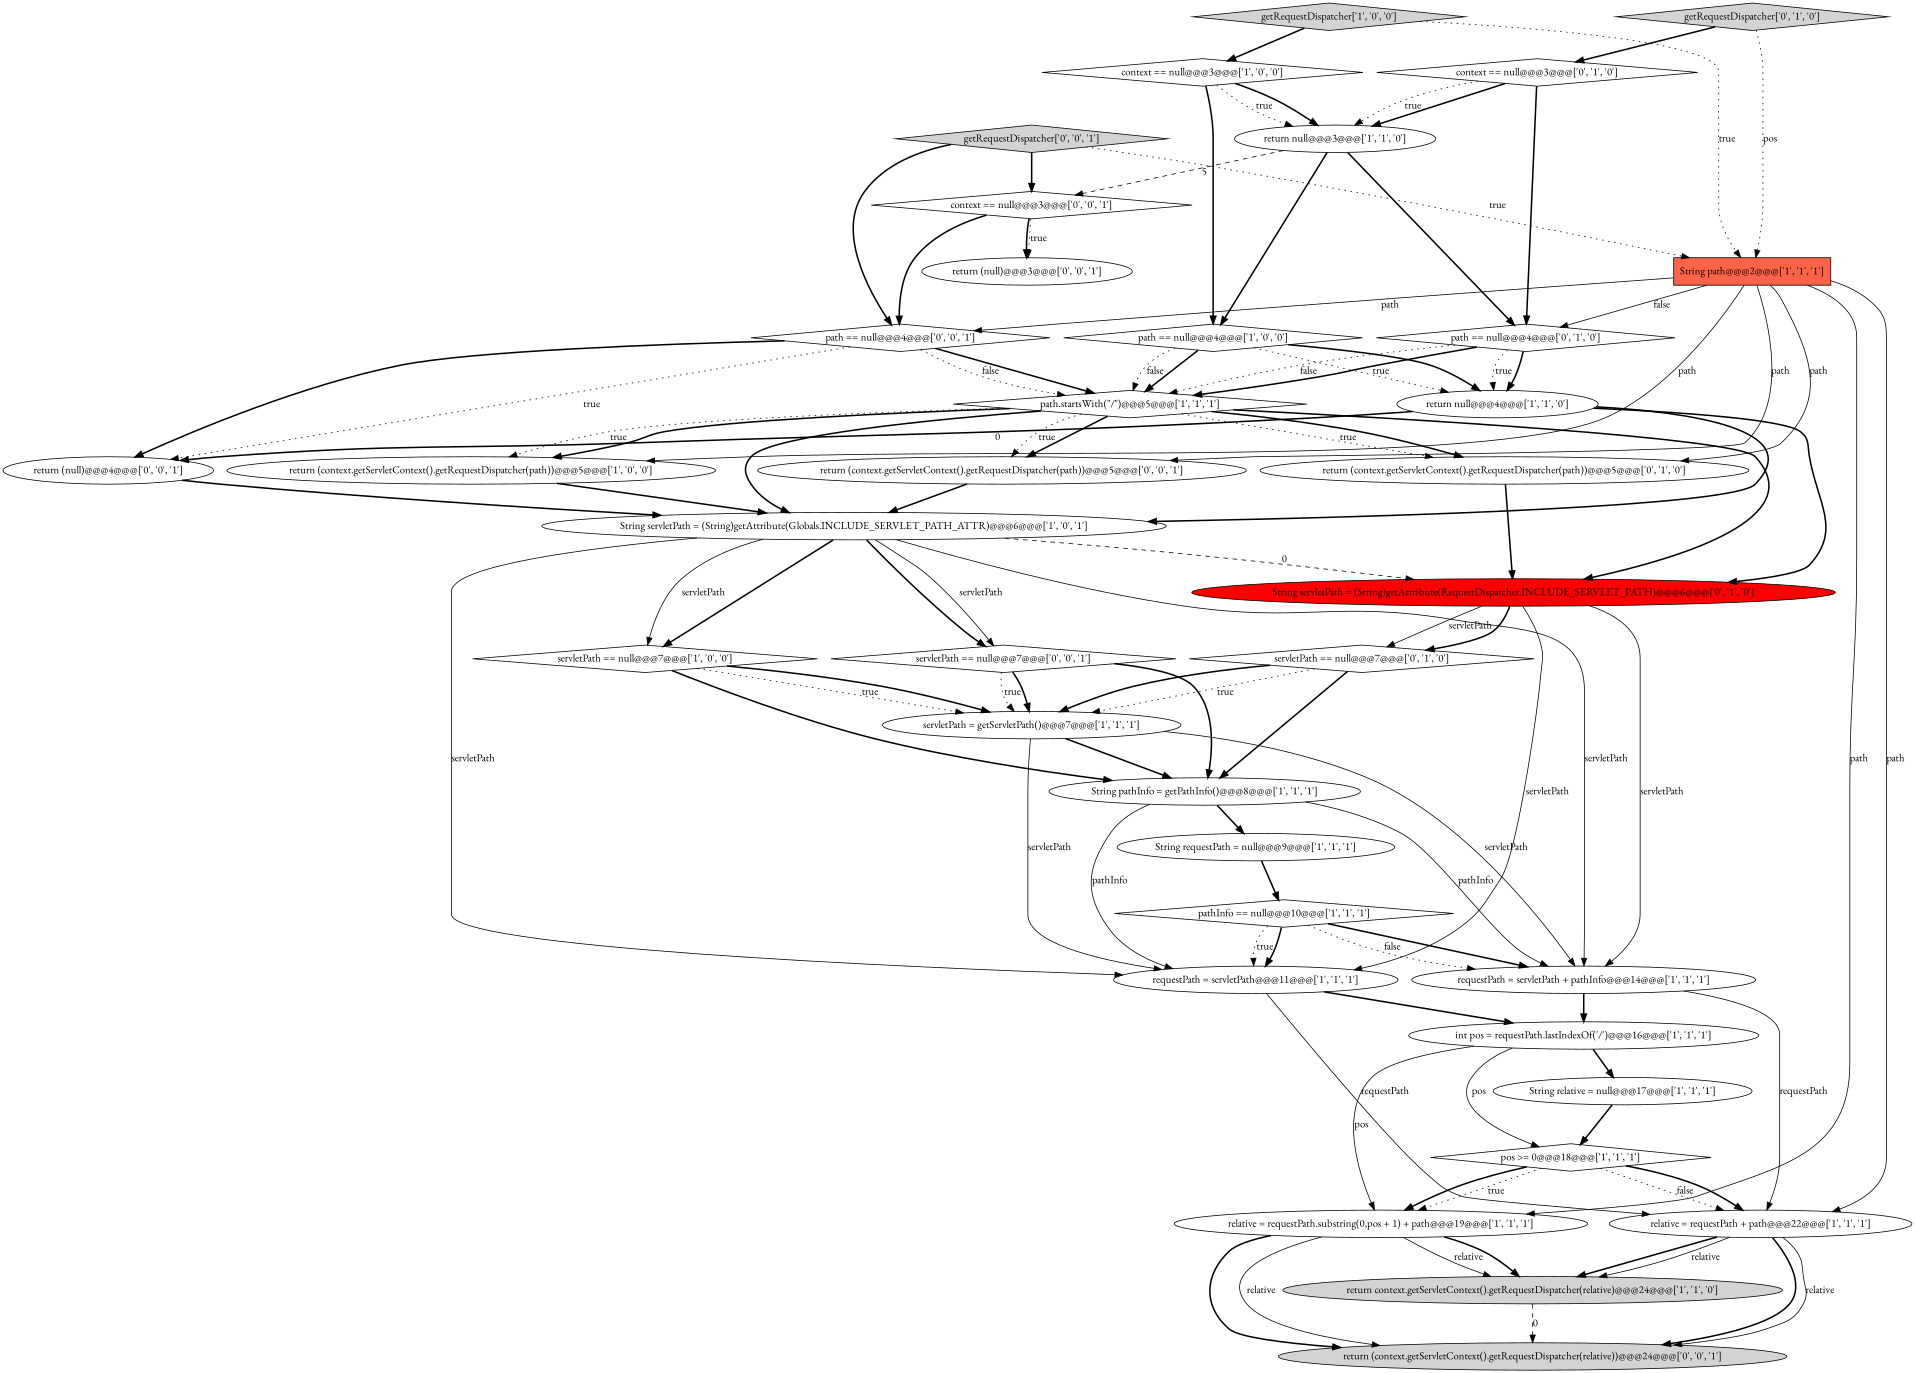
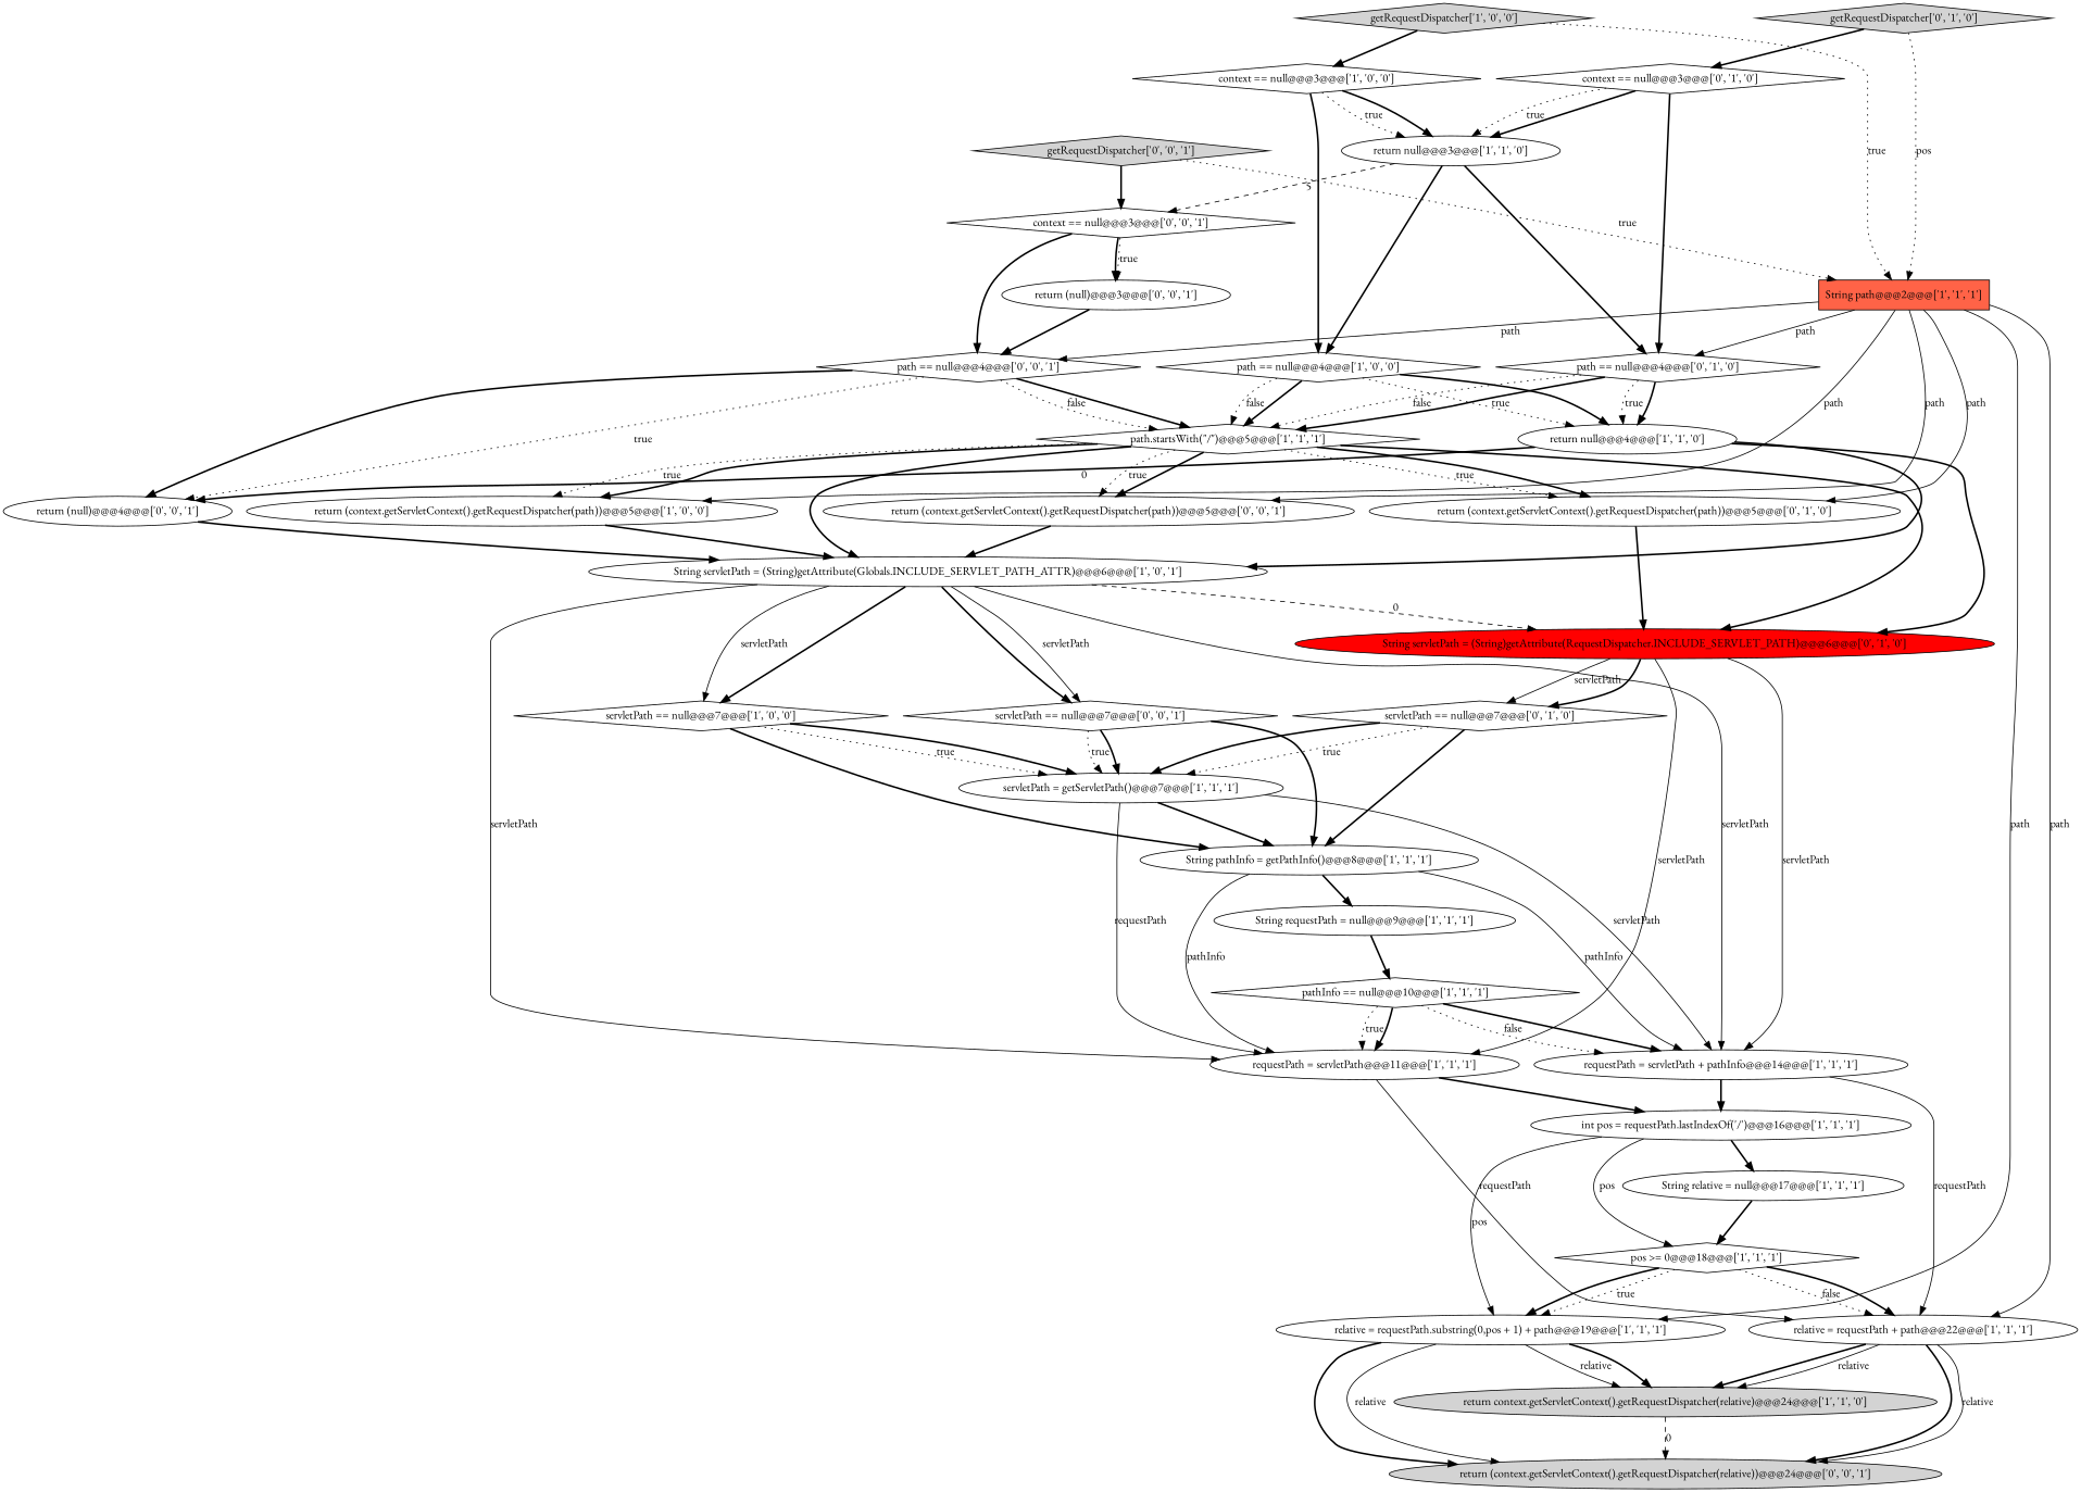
  digraph {
    fontname="EB Garamond"
    node [fillcolor=white fontname="EB Garamond" shape=ellipse style=filled]
    edge [fontname="EB Garamond" style=bold]
    n1 [label="path.startsWith(\"/\")@@@5@@@['1', '1', '1']" shape=diamond]
    n2 [label="return (context.getServletContext().getRequestDispatcher(path))@@@5@@@['0', '1', '0']"]
    n3 [fillcolor=red label="String servletPath = (String)getAttribute(RequestDispatcher.INCLUDE_SERVLET_PATH)@@@6@@@['0', '1', '0']"]
    n4 [label="return (context.getServletContext().getRequestDispatcher(path))@@@5@@@['1', '0', '0']"]
    n5 [label="return (context.getServletContext().getRequestDispatcher(path))@@@5@@@['0', '0', '1']"]
    n6 [label="String servletPath = (String)getAttribute(Globals.INCLUDE_SERVLET_PATH_ATTR)@@@6@@@['1', '0', '1']"]
    n7 [label="requestPath = servletPath + pathInfo@@@14@@@['1', '1', '1']"]
    n8 [label="requestPath = servletPath@@@11@@@['1', '1', '1']"]
    n9 [label="servletPath == null@@@7@@@['0', '1', '0']" shape=diamond]
    n10 [label="servletPath == null@@@7@@@['1', '0', '0']" shape=diamond]
    n11 [label="servletPath == null@@@7@@@['0', '0', '1']" shape=diamond]
    n12 [label="pos >= 0@@@18@@@['1', '1', '1']" shape=diamond]
    n13 [label="relative = requestPath.substring(0,pos + 1) + path@@@19@@@['1', '1', '1']"]
    n14 [label="relative = requestPath + path@@@22@@@['1', '1', '1']"]
    n15 [fillcolor=lightgray label="return context.getServletContext().getRequestDispatcher(relative)@@@24@@@['1', '1', '0']"]
    n16 [fillcolor=lightgray label="return (context.getServletContext().getRequestDispatcher(relative))@@@24@@@['0', '0', '1']"]
    n17 [label="String relative = null@@@17@@@['1', '1', '1']"]
    n18 [label="pathInfo == null@@@10@@@['1', '1', '1']" shape=diamond]
    n19 [label="int pos = requestPath.lastIndexOf('/')@@@16@@@['1', '1', '1']"]
    n20 [label="return null@@@4@@@['1', '1', '0']"]
    n21 [label="return (null)@@@4@@@['0', '0', '1']"]
    n22 [fillcolor=lightgray label="getRequestDispatcher['1', '0', '0']" shape=diamond]
    n23 [fillcolor=tomato label="String path@@@2@@@['1', '1', '1']" shape=box]
    n24 [label="context == null@@@3@@@['1', '0', '0']" shape=diamond]
    n25 [label="path == null@@@4@@@['0', '1', '0']" shape=diamond]
    n26 [label="path == null@@@4@@@['0', '0', '1']" shape=diamond]
    n27 [label="return null@@@3@@@['1', '1', '0']"]
    n28 [label="path == null@@@4@@@['1', '0', '0']" shape=diamond]
    n29 [label="servletPath = getServletPath()@@@7@@@['1', '1', '1']"]
    n30 [label="String pathInfo = getPathInfo()@@@8@@@['1', '1', '1']"]
    n31 [label="String requestPath = null@@@9@@@['1', '1', '1']"]
    n32 [label="context == null@@@3@@@['0', '1', '0']" shape=diamond]
    n33 [label="context == null@@@3@@@['0', '0', '1']" shape=diamond]
    n34 [fillcolor=lightgray label="getRequestDispatcher['0', '1', '0']" shape=diamond]
    n35 [label="return (null)@@@3@@@['0', '0', '1']"]
    n36 [fillcolor=lightgray label="getRequestDispatcher['0', '0', '1']" shape=diamond]
    n1 -> n2 [label=true style=dotted]
    n1 -> n2
    n1 -> n3
    n1 -> n4 [label=true style=dotted]
    n1 -> n4
    n1 -> n5
    n1 -> n5 [label=true style=dotted]
    n1 -> n6
    n2 -> n3
    n3 -> n7 [label=servletPath style=solid]
    n3 -> n8 [label=servletPath style=solid]
    n3 -> n9 [label=servletPath style=solid]
    n3 -> n9
    n4 -> n6
    n5 -> n6
    n6 -> n3 [label=0 style=dashed]
    n6 -> n7 [label=servletPath style=solid]
    n6 -> n8 [label=servletPath style=solid]
    n6 -> n10
    n6 -> n10 [label=servletPath style=solid]
    n6 -> n11
    n6 -> n11 [label=servletPath style=solid]
    n7 -> n14 [label=requestPath style=solid]
    n7 -> n19
    n8 -> n14 [label=requestPath style=solid]
    n8 -> n19
    n9 -> n29
    n9 -> n29 [label=true style=dotted]
    n9 -> n30
    n10 -> n29 [label=true style=dotted]
    n10 -> n29
    n10 -> n30
    n11 -> n29 [label=true style=dotted]
    n11 -> n29
    n11 -> n30
    n12 -> n13 [label=true style=dotted]
    n12 -> n13
    n12 -> n14 [label=false style=dotted]
    n12 -> n14
    n13 -> n15 [label=relative style=solid]
    n13 -> n15
    n13 -> n16
    n13 -> n16 [label=relative style=solid]
    n14 -> n15
    n14 -> n15 [label=relative style=solid]
    n14 -> n16
    n14 -> n16 [label=relative style=solid]
    n15 -> n16 [label=0 style=dashed]
    n17 -> n12
    n18 -> n7 [label=false style=dotted]
    n18 -> n7
    n18 -> n8 [label=true style=dotted]
    n18 -> n8
    n19 -> n12 [label=pos style=solid]
    n19 -> n13 [label=pos style=solid]
    n19 -> n17
    n20 -> n3
    n20 -> n6
    n20 -> n21 [label=0]
    n21 -> n6
    n22 -> n23 [label=true style=dotted]
    n22 -> n24
    n23 -> n2 [label=path style=solid]
    n23 -> n4 [label=path style=solid]
    n23 -> n5 [label=path style=solid]
    n23 -> n13 [label=path style=solid]
    n23 -> n14 [label=path style=solid]
-   n23 -> n25 [label=false style=solid]
+   n23 -> n25 [label=path style=solid]
    n23 -> n26 [label=path style=solid]
    n24 -> n27
    n24 -> n27 [label=true style=dotted]
    n24 -> n28
    n25 -> n1
    n25 -> n1 [label=false style=dotted]
    n25 -> n20
    n25 -> n20 [label=true style=dotted]
    n26 -> n1
    n26 -> n1 [label=false style=dotted]
    n26 -> n21
    n26 -> n21 [label=true style=dotted]
    n27 -> n25
    n27 -> n28
    n27 -> n33 [label=5 style=dashed]
    n28 -> n1
    n28 -> n1 [label=false style=dotted]
    n28 -> n20
    n28 -> n20 [label=true style=dotted]
    n29 -> n7 [label=servletPath style=solid]
-   n29 -> n8 [label=servletPath style=solid]
+   n29 -> n8 [label=requestPath style=solid]
    n29 -> n30
    n30 -> n7 [label=pathInfo style=solid]
    n30 -> n8 [label=pathInfo style=solid]
    n30 -> n31
    n31 -> n18
    n32 -> n25
    n32 -> n27
    n32 -> n27 [label=true style=dotted]
    n33 -> n26
    n33 -> n35
    n33 -> n35 [label=true style=dotted]
    n34 -> n23 [label=pos style=dotted]
    n34 -> n32
-   n36 -> n26
+   n35 -> n26
    n36 -> n23 [label=true style=dotted]
    n36 -> n33
  }
